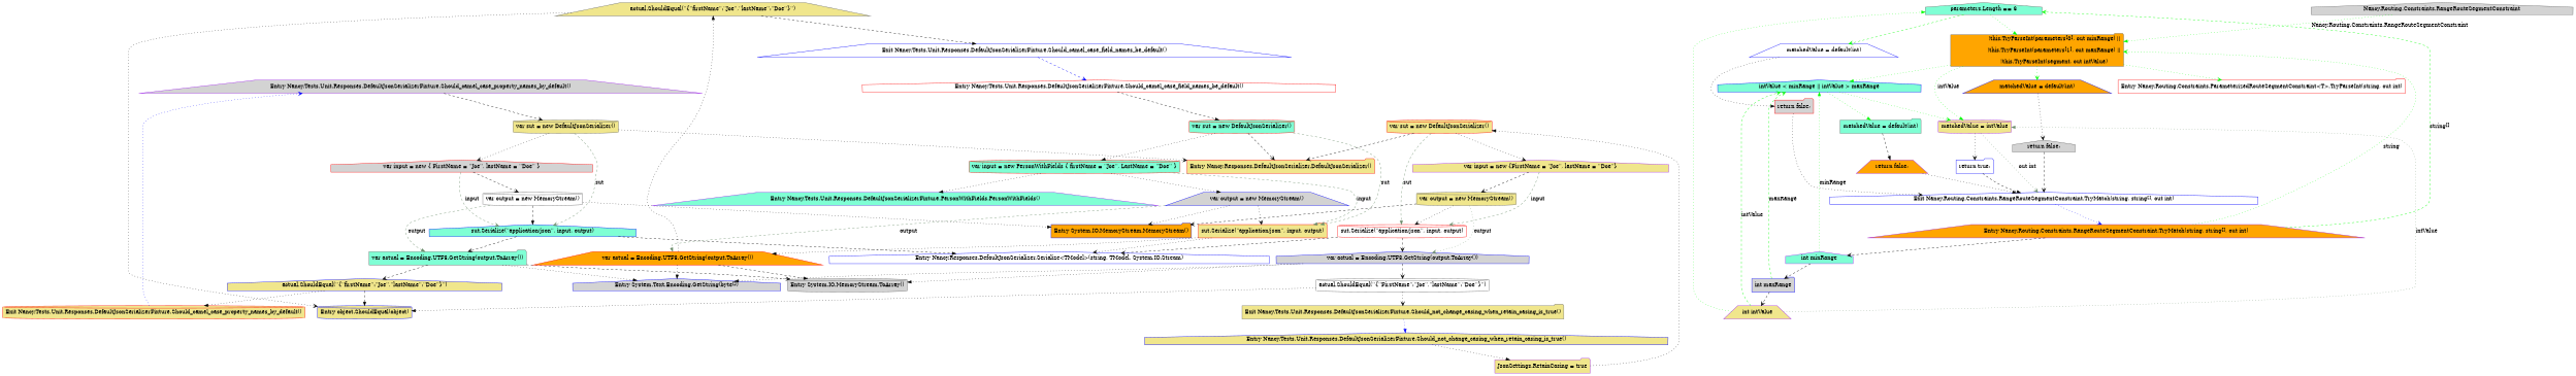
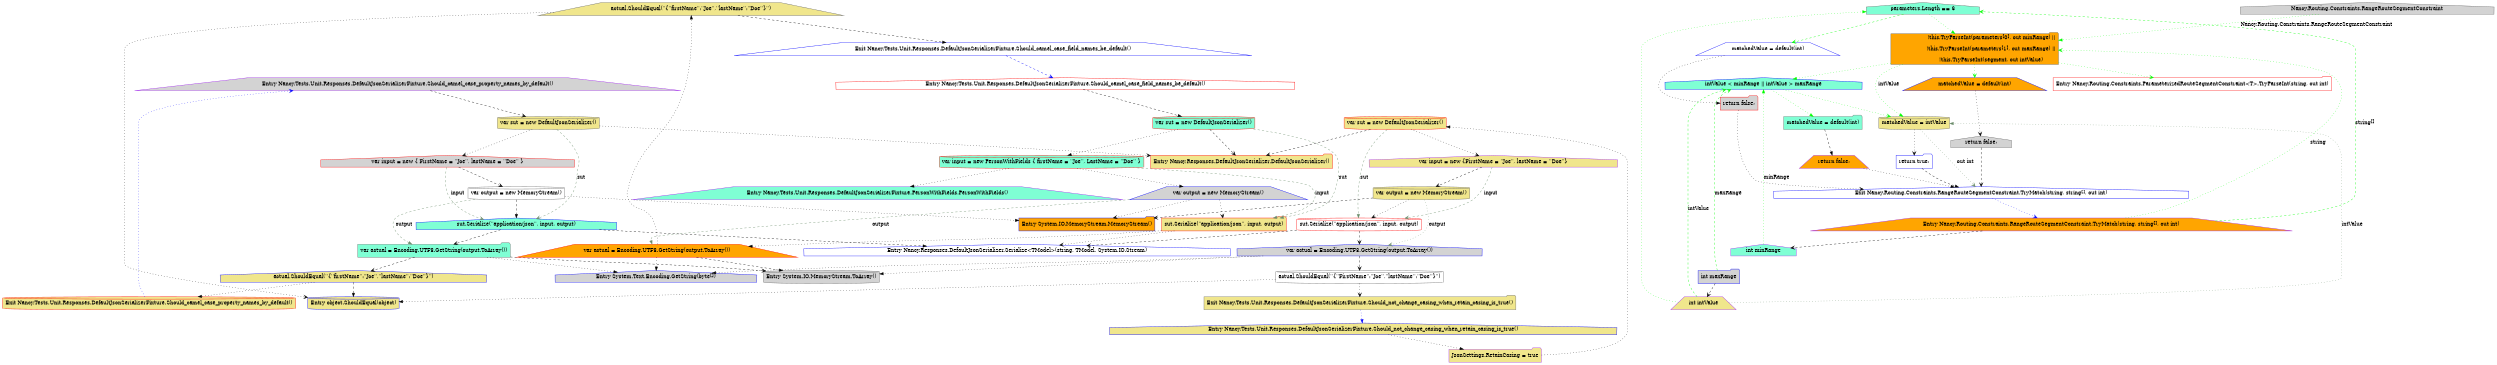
  digraph {
    node [cluster="Nancy.Routing.Constraints.RangeRouteSegmentConstraint.TryMatch(string, string[], out int)" color=blue fillcolor=khaki shape=house span="13-13" style=filled]
    edge [arrowhead=vee style=dotted]
    n1 [cluster="Nancy.Tests.Unit.Responses.DefaultJsonSerializerFixture.Should_camel_case_property_names_by_default()" color=purple fillcolor=lightgrey label="Entry Nancy.Tests.Unit.Responses.DefaultJsonSerializerFixture.Should_camel_case_property_names_by_default()" shape=trapezium]
    n2 [cluster="Nancy.Tests.Unit.Responses.DefaultJsonSerializerFixture.Should_camel_case_property_names_by_default()" color=gray40 label="var sut = new DefaultJsonSerializer()" shape=cylinder span="15-15"]
    n3 [cluster="Nancy.Tests.Unit.Responses.DefaultJsonSerializerFixture.Should_camel_case_property_names_by_default()" color=red fillcolor=lightgrey label="var input = new { FirstName = ''Joe'', lastName = ''Doe'' }" span="16-16"]
    n4 [cluster="Nancy.Responses.DefaultJsonSerializer.DefaultJsonSerializer()" color=red label="Entry Nancy.Responses.DefaultJsonSerializer.DefaultJsonSerializer()" shape=folder span="9-9"]
    n5 [cluster="Nancy.Tests.Unit.Responses.DefaultJsonSerializerFixture.Should_camel_case_property_names_by_default()" fillcolor=aquamarine label="sut.Serialize(''application/json'', input, output)" span="19-19"]
    n6 [cluster="Nancy.Tests.Unit.Responses.DefaultJsonSerializerFixture.Should_camel_case_property_names_by_default()" color=gray40 fillcolor=white label="var output = new MemoryStream()" shape=cylinder span="18-18"]
    n7 [cluster="Nancy.Tests.Unit.Responses.DefaultJsonSerializerFixture.Should_camel_case_property_names_by_default()" color=gray40 fillcolor=aquamarine label="var actual = Encoding.UTF8.GetString(output.ToArray())" shape=folder span="20-20"]
    n8 [cluster="Nancy.Responses.DefaultJsonSerializer.Serialize<TModel>(string, TModel, System.IO.Stream)" fillcolor=white label="Entry Nancy.Responses.DefaultJsonSerializer.Serialize<TModel>(string, TModel, System.IO.Stream)" span="37-37"]
    n9 [cluster="System.IO.MemoryStream.MemoryStream()" fillcolor=orange label="Entry System.IO.MemoryStream.MemoryStream()" shape=folder span="0-0"]
    n10 [cluster="Nancy.Tests.Unit.Responses.DefaultJsonSerializerFixture.Should_camel_case_property_names_by_default()" label="actual.ShouldEqual(''{\''firstName\'':\''Joe\'',\''lastName\'':\''Doe\''}'')" span="22-22"]
    n11 [cluster="System.IO.MemoryStream.ToArray()" color=gray40 fillcolor=lightgrey label="Entry System.IO.MemoryStream.ToArray()" shape=cylinder span="0-0"]
    n12 [cluster="System.Text.Encoding.GetString(byte[])" fillcolor=lightgrey label="Entry System.Text.Encoding.GetString(byte[])" span="0-0"]
    n13 [cluster="Nancy.Tests.Unit.Responses.DefaultJsonSerializerFixture.Should_camel_case_property_names_by_default()" color=red label="Exit Nancy.Tests.Unit.Responses.DefaultJsonSerializerFixture.Should_camel_case_property_names_by_default()" shape=cylinder]
    n14 [cluster="object.ShouldEqual(object)" label="Entry object.ShouldEqual(object)" shape=cylinder span="95-95"]
    n15 [cluster="Nancy.Tests.Unit.Responses.DefaultJsonSerializerFixture.Should_camel_case_field_names_be_default()" color=red fillcolor=white label="Entry Nancy.Tests.Unit.Responses.DefaultJsonSerializerFixture.Should_camel_case_field_names_be_default()" span="26-26"]
    n16 [cluster="Nancy.Tests.Unit.Responses.DefaultJsonSerializerFixture.Should_camel_case_field_names_be_default()" color=red fillcolor=aquamarine label="var sut = new DefaultJsonSerializer()" shape=cylinder span="28-28"]
    n17 [cluster="Nancy.Tests.Unit.Responses.DefaultJsonSerializerFixture.Should_camel_case_field_names_be_default()" color=red fillcolor=aquamarine label="var input = new PersonWithFields { firstName = ''Joe'', LastName = ''Doe'' }" shape=cylinder span="29-29"]
    n18 [cluster="Nancy.Tests.Unit.Responses.DefaultJsonSerializerFixture.Should_camel_case_field_names_be_default()" color=red label="sut.Serialize(''application/json'', input, output)" shape=folder span="32-32"]
    n19 [cluster="Nancy.Tests.Unit.Responses.DefaultJsonSerializerFixture.Should_camel_case_field_names_be_default()" fillcolor=lightgrey label="var output = new MemoryStream()" shape=trapezium span="31-31"]
    n20 [cluster="Nancy.Tests.Unit.Responses.DefaultJsonSerializerFixture.PersonWithFields.PersonWithFields()" color=purple fillcolor=aquamarine label="Entry Nancy.Tests.Unit.Responses.DefaultJsonSerializerFixture.PersonWithFields.PersonWithFields()" shape=trapezium span="58-58"]
    n21 [cluster="Nancy.Tests.Unit.Responses.DefaultJsonSerializerFixture.Should_camel_case_field_names_be_default()" color=red fillcolor=orange label="var actual = Encoding.UTF8.GetString(output.ToArray())" shape=trapezium span="33-33"]
    n22 [cluster="Nancy.Tests.Unit.Responses.DefaultJsonSerializerFixture.Should_camel_case_field_names_be_default()" color=gray40 label="actual.ShouldEqual(''{\''firstName\'':\''Joe\'',\''lastName\'':\''Doe\''}'')" shape=trapezium span="35-35"]
    n23 [cluster="Nancy.Tests.Unit.Responses.DefaultJsonSerializerFixture.Should_camel_case_field_names_be_default()" fillcolor=white label="Exit Nancy.Tests.Unit.Responses.DefaultJsonSerializerFixture.Should_camel_case_field_names_be_default()" shape=trapezium span="26-26"]
    n24 [cluster="Nancy.Tests.Unit.Responses.DefaultJsonSerializerFixture.Should_not_change_casing_when_retain_casing_is_true()" label="Entry Nancy.Tests.Unit.Responses.DefaultJsonSerializerFixture.Should_not_change_casing_when_retain_casing_is_true()" span="39-39"]
    n25 [cluster="Nancy.Tests.Unit.Responses.DefaultJsonSerializerFixture.Should_not_change_casing_when_retain_casing_is_true()" color=purple label="JsonSettings.RetainCasing = true" shape=folder span="41-41"]
    n26 [cluster="Nancy.Tests.Unit.Responses.DefaultJsonSerializerFixture.Should_not_change_casing_when_retain_casing_is_true()" color=red label="var sut = new DefaultJsonSerializer()" shape=cylinder span="44-44"]
    n27 [cluster="Nancy.Tests.Unit.Responses.DefaultJsonSerializerFixture.Should_not_change_casing_when_retain_casing_is_true()" color=purple label="var input = new {FirstName = ''Joe'', lastName = ''Doe''}" span="45-45"]
    n28 [cluster="Nancy.Tests.Unit.Responses.DefaultJsonSerializerFixture.Should_not_change_casing_when_retain_casing_is_true()" color=red fillcolor=white label="sut.Serialize(''application/json'', input, output)" shape=cylinder span="48-48"]
    n29 [cluster="Nancy.Tests.Unit.Responses.DefaultJsonSerializerFixture.Should_not_change_casing_when_retain_casing_is_true()" color=gray40 label="var output = new MemoryStream()" shape=cylinder span="47-47"]
    n30 [cluster="Nancy.Tests.Unit.Responses.DefaultJsonSerializerFixture.Should_not_change_casing_when_retain_casing_is_true()" fillcolor=lightgrey label="var actual = Encoding.UTF8.GetString(output.ToArray())" span="49-49"]
    n31 [cluster="Nancy.Tests.Unit.Responses.DefaultJsonSerializerFixture.Should_not_change_casing_when_retain_casing_is_true()" color=gray40 fillcolor=white label="actual.ShouldEqual(''{\''FirstName\'':\''Joe\'',\''lastName\'':\''Doe\''}'')" shape=cylinder span="50-50"]
    n32 [cluster="Nancy.Tests.Unit.Responses.DefaultJsonSerializerFixture.Should_not_change_casing_when_retain_casing_is_true()" color=gray40 label="Exit Nancy.Tests.Unit.Responses.DefaultJsonSerializerFixture.Should_not_change_casing_when_retain_casing_is_true()" shape=folder span="39-39"]
    n33 [color=gray40 community=0 fillcolor=aquamarine label="parameters.Length == 6" span="15-15"]
    n34 [color=gray40 community=0 fillcolor=orange label="!this.TryParseInt(parameters[0], out minRange) ||\r\n                    !this.TryParseInt(parameters[1], out maxRange) ||\r\n                    !this.TryParseInt(segment, out intValue)" shape=folder span="17-19"]
    n35 [fillcolor=white label="matchedValue = default(int)" shape=trapezium span="27-27"]
    n36 [community=0 fillcolor=aquamarine label="intValue < minRange || intValue > maxRange" span="31-31"]
-   n37 [color=purple label="matchedValue = intValue" shape=cylinder span="37-37"]
+   n37 [color=gray40 label="matchedValue = intValue" shape=cylinder span="37-37"]
    n38 [fillcolor=orange label="matchedValue = default(int)" shape=trapezium span="21-21"]
    n39 [cluster="Nancy.Routing.Constraints.ParameterizedRouteSegmentConstraint<T>.TryParseInt(string, out int)" color=red fillcolor=white label="Entry Nancy.Routing.Constraints.ParameterizedRouteSegmentConstraint<T>.TryParseInt(string, out int)" shape=folder span="19-19"]
    n40 [color=red fillcolor=lightgrey label="return false;" shape=folder span="28-28"]
    n41 [color=purple fillcolor=orange label="Entry Nancy.Routing.Constraints.RangeRouteSegmentConstraint.TryMatch(string, string[], out int)" shape=trapezium span="9-9"]
    n42 [color=purple fillcolor=aquamarine label="int minRange" span="11-11"]
    n43 [fillcolor=lightgrey label="int maxRange" shape=folder span="12-12"]
    n44 [color=purple label="int intValue" shape=trapezium]
    n45 [color=gray40 fillcolor=aquamarine label="matchedValue = default(int)" shape=folder span="33-33"]
    n46 [fillcolor=white label="Exit Nancy.Routing.Constraints.RangeRouteSegmentConstraint.TryMatch(string, string[], out int)" span="9-9"]
    n47 [fillcolor=white label="return true;" shape=folder span="38-38"]
    n48 [color=gray40 fillcolor=lightgrey label="return false;" span="22-22"]
    n49 [color=gray40 fillcolor=lightgrey label="Nancy.Routing.Constraints.RangeRouteSegmentConstraint" cluster="" span=""]
    n50 [color=purple fillcolor=orange label="return false;" shape=trapezium span="34-34"]
    n1 -> n2 [style=dashed]
    n2 -> n3
    n2 -> n4
    n2 -> n5 [color=darkseagreen4 label=sut style=dashed]
    n3 -> n5 [color=darkseagreen4 label=input style=dashed]
    n3 -> n6 [style=dashed]
    n5 -> n7 [style=dashed]
    n5 -> n8 [arrowhead=normal style=dashed]
    n6 -> n5 [arrowhead=normal style=dashed]
    n6 -> n7 [arrowhead=normal color=darkseagreen4 label=output style=dashed]
    n6 -> n9 [arrowhead=normal]
    n7 -> n10 [style=dashed]
    n7 -> n11 [style=dashed]
    n7 -> n12 [arrowhead=normal]
    n10 -> n13 [arrowhead=normal]
    n10 -> n14 [arrowhead=normal style=dashed]
    n13 -> n1 [color=blue]
    n15 -> n16 [arrowhead=normal style=dashed]
    n16 -> n4 [style=dashed]
    n16 -> n17 [arrowhead=normal]
    n16 -> n18 [arrowhead=normal color=darkseagreen4 label=sut style=dashed]
    n17 -> n18 [arrowhead=normal color=darkseagreen4 label=input style=dashed]
    n17 -> n19 [arrowhead=normal]
    n17 -> n20 [arrowhead=normal]
    n18 -> n8
    n18 -> n21 [arrowhead=normal]
    n19 -> n9
    n19 -> n18
    n19 -> n21 [arrowhead=normal color=darkseagreen4 label=output style=dashed]
    n21 -> n11 [arrowhead=normal style=dashed]
    n21 -> n12 [arrowhead=normal]
    n21 -> n22 [arrowhead=normal]
    n22 -> n14
    n22 -> n23 [arrowhead=normal style=dashed]
    n23 -> n15 [color=blue style=dashed]
    n24 -> n25 [arrowhead=normal]
    n25 -> n26 [arrowhead=normal]
    n26 -> n4 [style=dashed]
    n26 -> n27
    n26 -> n28 [arrowhead=normal color=darkseagreen4 label=sut style=dashed]
    n27 -> n28 [color=darkseagreen4 label=input style=dashed]
    n27 -> n29 [style=dashed]
    n28 -> n8 [style=dashed]
    n28 -> n30 [style=dashed]
    n29 -> n9 [style=dashed]
    n29 -> n28
    n29 -> n30 [color=darkseagreen4 label=output]
    n30 -> n11 [arrowhead=normal]
    n30 -> n12 [arrowhead=normal]
    n30 -> n31 [style=dashed]
    n31 -> n14 [arrowhead=normal]
    n31 -> n32
    n32 -> n24 [arrowhead=normal color=blue]
    n33 -> n34 [arrowhead=normal color=green]
    n33 -> n35 [color=green style=dashed]
    n34 -> n36 [arrowhead=normal color=green]
    n34 -> n37 [arrowhead=normal color=green label=intValue]
    n34 -> n38 [color=green]
    n34 -> n39 [color=green]
    n35 -> n40 [arrowhead=normal]
    n36 -> n37 [color=green]
    n36 -> n45 [arrowhead=normal color=green]
    n37 -> n46 [color=darkseagreen4 label="out int"]
    n37 -> n47
    n38 -> n48
    n40 -> n46
    n41 -> n33 [color=green label="string[]" style=dashed]
    n41 -> n34 [color=green label=string]
    n41 -> n42 [style=dashed]
    n42 -> n36 [arrowhead=normal color=green label=minRange]
-   n42 -> n43 [style=dashed]
    n43 -> n36 [color=green label=maxRange style=dashed]
    n43 -> n44 [style=dashed]
    n44 -> n33 [arrowhead=normal color=green]
    n44 -> n36 [color=green label=intValue style=dashed]
    n44 -> n37 [arrowhead=normal color=darkseagreen4 label=intValue]
    n45 -> n50 [arrowhead=normal style=dashed]
    n46 -> n41 [color=blue]
    n47 -> n46 [arrowhead=normal style=dashed]
    n48 -> n46 [style=dashed]
    n49 -> n34 [arrowhead=normal color=green label="Nancy.Routing.Constraints.RangeRouteSegmentConstraint"]
    n50 -> n46 [arrowhead=normal]
  }
